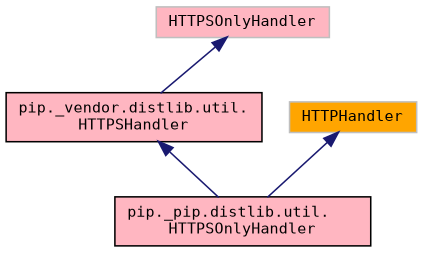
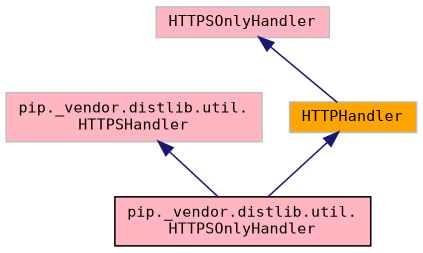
  digraph {
    fontname="DejaVu Sans Mono"
    node [color=black fillcolor=lightpink fontname="DejaVu Sans Mono" fontsize=10 shape=record style=filled]
    edge [color=midnightblue dir=back fontname="DejaVu Sans Mono" fontsize=10 labelfontname=Helvetica labelfontsize=10 style=solid]
-   n1 [fontcolor=black height=0.2 label="pip._pip.distlib.util.\lHTTPSOnlyHandler" width=0.4]
-   n2 [height=0.2 label="pip._vendor.distlib.util.\lHTTPSHandler" width=0.4]
+   n1 [fontcolor=black height=0.2 label="pip._vendor.distlib.util.\lHTTPSOnlyHandler" width=0.4]
+   n2 [color=grey75 height=0.2 label="pip._vendor.distlib.util.\lHTTPSHandler" width=0.4]
    n3 [color=grey75 height=0.2 label=HTTPSOnlyHandler width=0.4]
    n4 [color=grey75 fillcolor=orange height=0.2 label=HTTPHandler width=0.4]
    n2 -> n1
-   n3 -> n2
+   n3 -> n4
    n4 -> n1
  }
